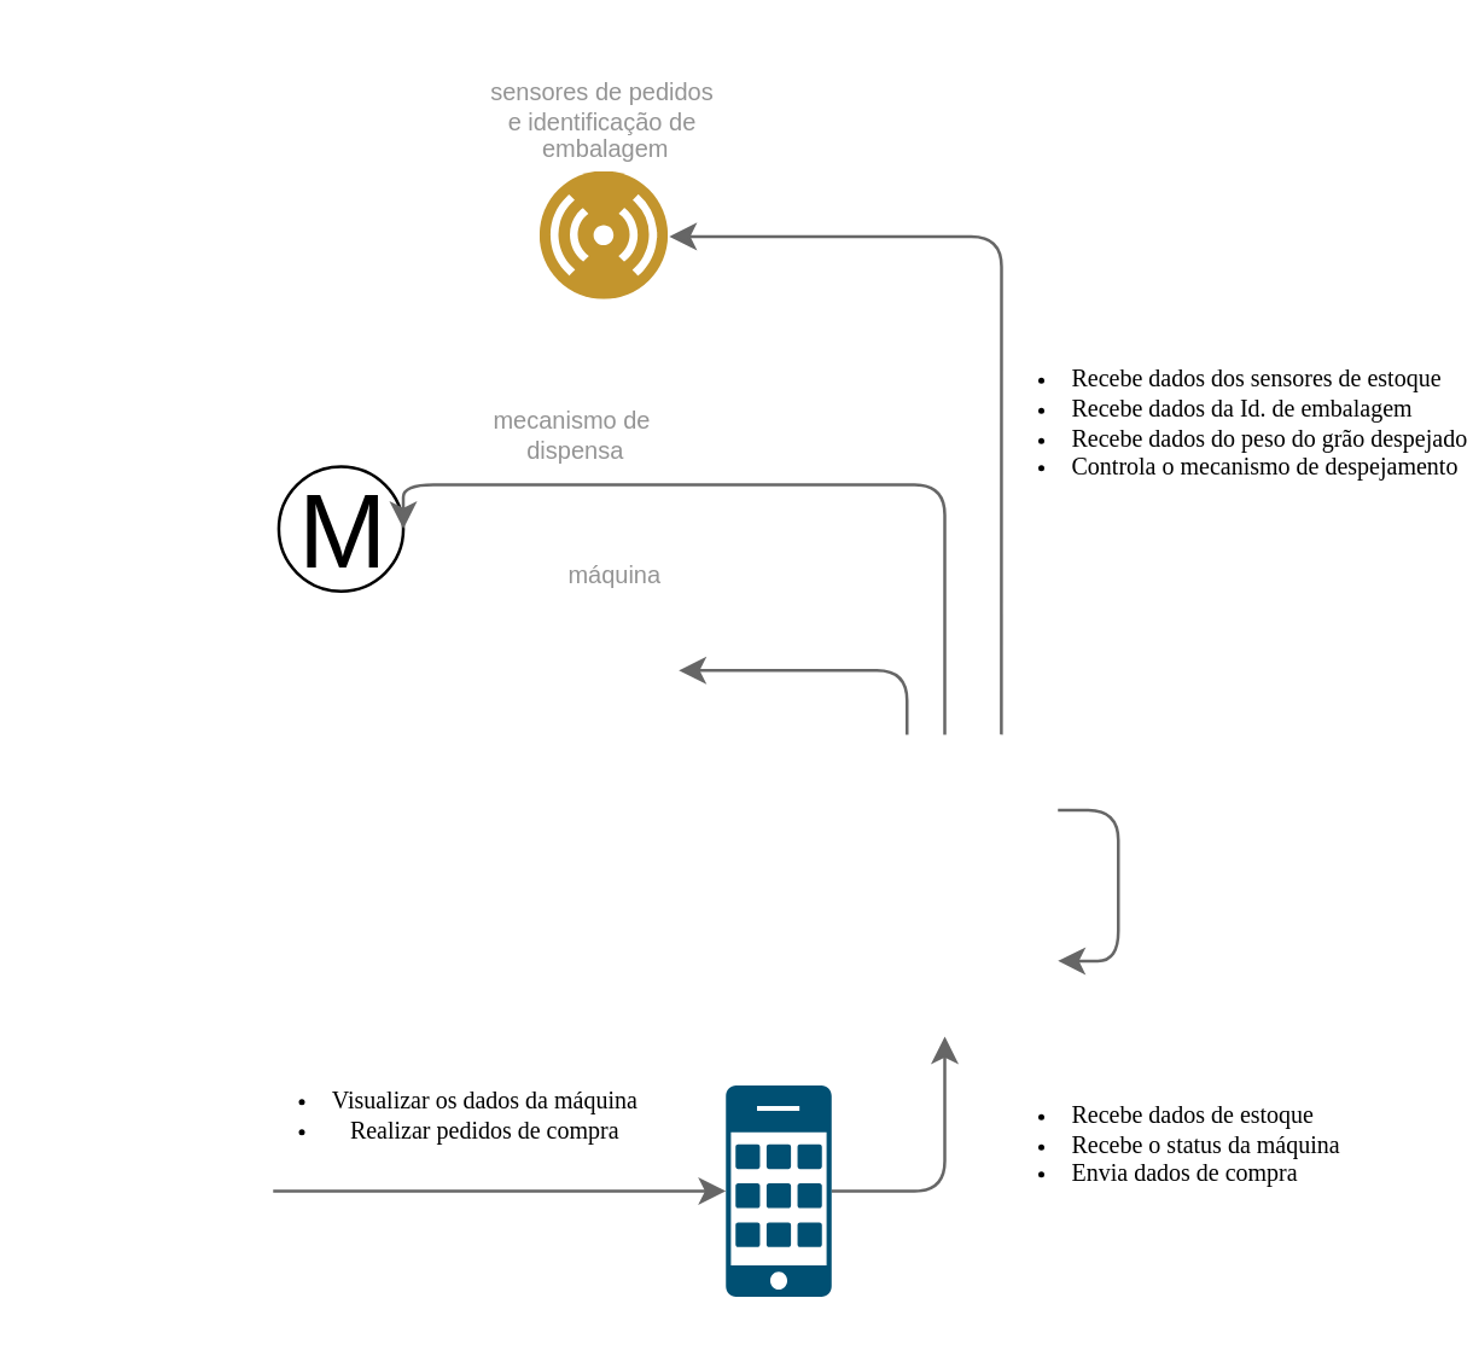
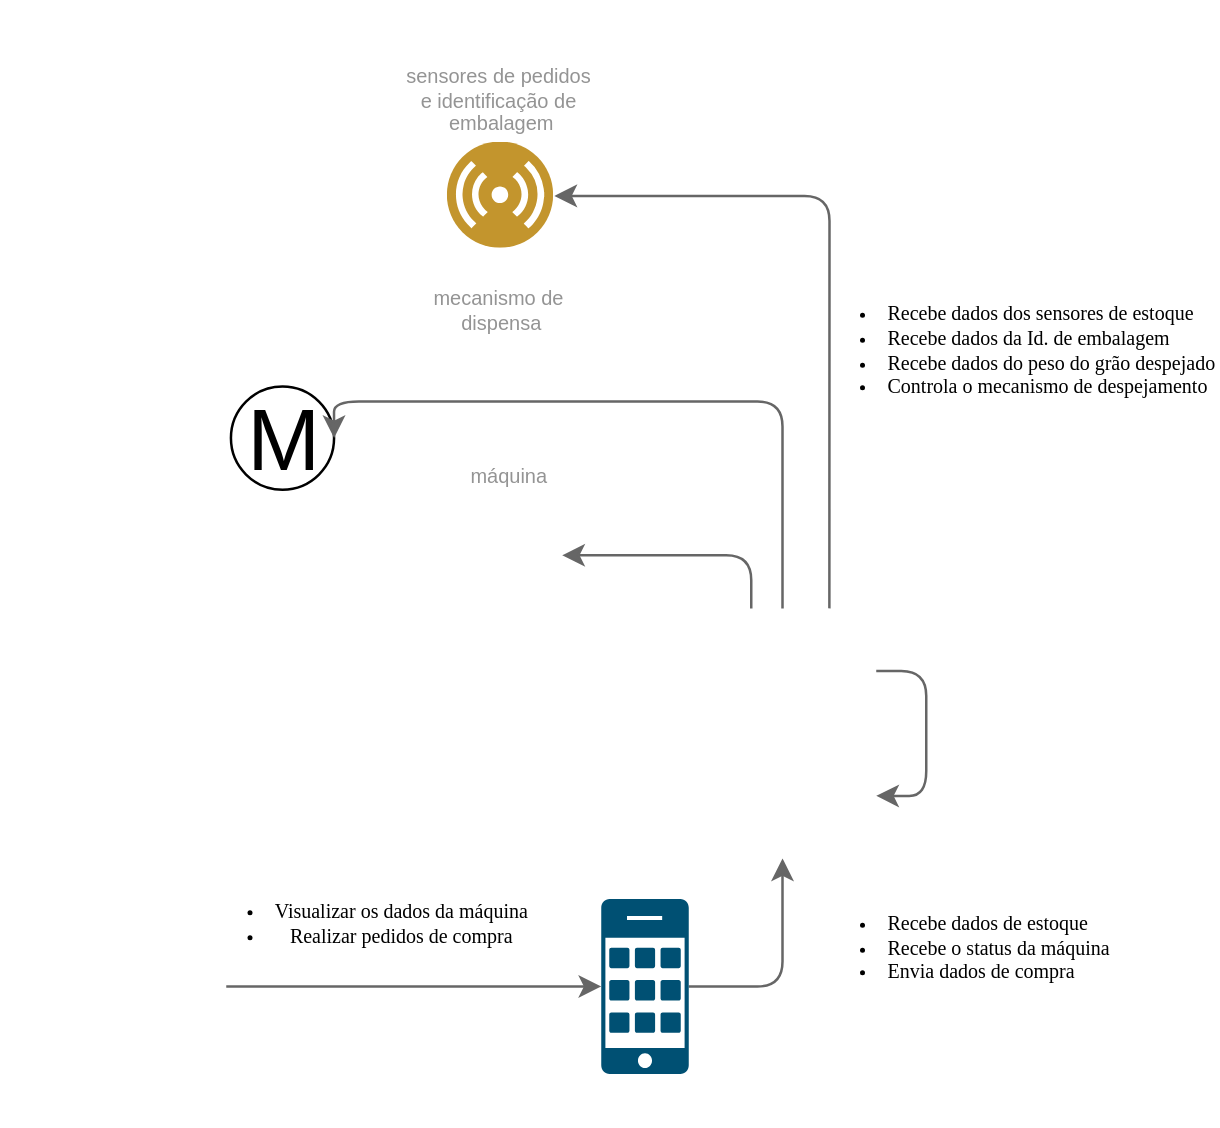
  <mxCell id="0" />
  <mxCell id="1" parent="0" />
  <mxCell id="2" value="&lt;ul style=&quot;font-size: 8px;&quot;&gt;&lt;li&gt;&lt;font style=&quot;font-size: 8px;&quot; face=&quot;Georgia&quot;&gt;Visualizar os dados da máquina&lt;/font&gt;&lt;/li&gt;&lt;li&gt;&lt;font style=&quot;font-size: 8px;&quot; face=&quot;Georgia&quot;&gt;Realizar pedidos de compra&lt;/font&gt;&lt;/li&gt;&lt;/ul&gt;" style="edgeStyle=orthogonalEdgeStyle;rounded=1;orthogonalLoop=1;jettySize=auto;html=1;exitX=1;exitY=0.5;exitDx=0;exitDy=0;entryX=0;entryY=0.5;entryDx=0;entryDy=0;entryPerimeter=0;fillColor=#f5f5f5;strokeColor=#666666;" edge="1" parent="1" source="6" target="5"><mxGeometry x="-0.333" y="25" relative="1" as="geometry"><mxPoint as="offset" /></mxGeometry></mxCell>
  <mxCell id="3" style="edgeStyle=orthogonalEdgeStyle;rounded=1;orthogonalLoop=1;jettySize=auto;html=1;exitX=1;exitY=0.5;exitDx=0;exitDy=0;exitPerimeter=0;align=left;fillColor=#f5f5f5;strokeColor=#666666;" edge="1" parent="1" source="5" target="7"><mxGeometry relative="1" as="geometry"><mxPoint x="312.5" y="339" as="targetPoint" /></mxGeometry></mxCell>
  <mxCell id="4" value="&lt;ul style=&quot;font-size: 8px;&quot;&gt;&lt;li style=&quot;&quot;&gt;&lt;font face=&quot;Georgia&quot;&gt;Recebe dados de estoque&lt;/font&gt;&lt;/li&gt;&lt;li style=&quot;&quot;&gt;&lt;font face=&quot;Georgia&quot;&gt;Recebe o status da máquina&lt;/font&gt;&lt;/li&gt;&lt;li style=&quot;&quot;&gt;&lt;font face=&quot;Georgia&quot;&gt;Envia dados de compra&lt;/font&gt;&lt;/li&gt;&lt;/ul&gt;" style="edgeLabel;html=1;align=left;verticalAlign=middle;resizable=0;points=[];fontSize=9;" vertex="1" connectable="0" parent="3"><mxGeometry x="0.076" y="-1" relative="1" as="geometry"><mxPoint x="-1" y="-5" as="offset" /></mxGeometry></mxCell>
  <mxCell id="5" value="" style="sketch=0;points=[[0.015,0.015,0],[0.985,0.015,0],[0.985,0.985,0],[0.015,0.985,0],[0.25,0,0],[0.5,0,0],[0.75,0,0],[1,0.25,0],[1,0.5,0],[1,0.75,0],[0.75,1,0],[0.5,1,0],[0.25,1,0],[0,0.75,0],[0,0.5,0],[0,0.25,0]];verticalLabelPosition=bottom;html=1;verticalAlign=top;aspect=fixed;align=center;pointerEvents=1;shape=mxgraph.cisco19.cell_phone;fillColor=#005073;strokeColor=none;" vertex="1" parent="1"><mxGeometry x="240" y="359" width="35" height="70" as="geometry" /></mxCell>
  <mxCell id="6" value="" style="shape=image;html=1;verticalAlign=top;verticalLabelPosition=bottom;labelBackgroundColor=#ffffff;imageAspect=0;aspect=fixed;image=https://cdn0.iconfinder.com/data/icons/google-material-design-3-0/48/ic_face_48px-128.png" vertex="1" parent="1"><mxGeometry x="20" y="359" width="70" height="70" as="geometry" /></mxCell>
  <mxCell id="7" value="" style="shape=image;verticalLabelPosition=bottom;labelBackgroundColor=default;verticalAlign=top;aspect=fixed;imageAspect=0;image=https://esp32s3.com/images/vector_tinys3.png;" vertex="1" parent="1"><mxGeometry x="275" y="242.75" width="75" height="100" as="geometry" /></mxCell>
  <mxCell id="8" value="" style="shape=image;verticalLabelPosition=bottom;labelBackgroundColor=default;verticalAlign=top;aspect=fixed;imageAspect=0;image=https://thumb.cadbull.com/img/product_img/original/cereal_dispenser_3d_drawing_in_skp_file._22082018055406.png;" vertex="1" parent="1"><mxGeometry x="39.62" y="42.75" width="200.38" height="200" as="geometry" /></mxCell>
  <mxCell id="9" value="" style="image;aspect=fixed;perimeter=ellipsePerimeter;html=1;align=center;shadow=0;dashed=0;fontColor=#000000;labelBackgroundColor=default;fontSize=12;spacingTop=3;image=img/lib/ibm/users/sensor.svg;" vertex="1" parent="1"><mxGeometry x="178.75" y="56.5" width="42.5" height="42.5" as="geometry" /></mxCell>
  <mxCell id="10" value="M" style="verticalLabelPosition=middle;shadow=0;dashed=0;align=center;html=1;verticalAlign=middle;strokeWidth=1;shape=ellipse;aspect=fixed;fontSize=35;" vertex="1" parent="1"><mxGeometry x="91.88" y="154" width="41.25" height="41.25" as="geometry" /></mxCell>
  <mxCell id="11" value="&lt;font color=&quot;#949494&quot; style=&quot;font-size: 8px;&quot;&gt;sensores de pedidos&amp;nbsp;&lt;br&gt;e identificação de&amp;nbsp;&lt;br&gt;embalagem&lt;br&gt;&lt;/font&gt;" style="text;html=1;align=center;verticalAlign=middle;resizable=0;points=[];autosize=1;strokeColor=none;fillColor=none;strokeWidth=1;fontSize=8;" vertex="1" parent="1"><mxGeometry x="150" y="20.25" width="100" height="40" as="geometry" /></mxCell>
  <mxCell id="12" value="&lt;font color=&quot;#949494&quot; style=&quot;font-size: 8px;&quot;&gt;máquina&lt;/font&gt;" style="text;html=1;align=center;verticalAlign=middle;resizable=0;points=[];autosize=1;strokeColor=none;fillColor=none;strokeWidth=1;fontSize=8;" vertex="1" parent="1"><mxGeometry x="178.13" y="180.25" width="50" height="20" as="geometry" /></mxCell>
  <mxCell id="13" value="" style="shape=image;html=1;verticalAlign=top;verticalLabelPosition=bottom;labelBackgroundColor=#ffffff;imageAspect=0;aspect=fixed;image=https://cdn1.iconfinder.com/data/icons/ionicons-fill-vol-2/512/scale-128.png" vertex="1" parent="1"><mxGeometry x="181.88" y="200.25" width="42.5" height="42.5" as="geometry" /></mxCell>
- <mxCell id="14" value="&lt;font color=&quot;#949494&quot; style=&quot;font-size: 8px;&quot;&gt;mecanismo de&amp;nbsp;&lt;br&gt;dispensa&lt;br&gt;&lt;/font&gt;" style="text;html=1;align=center;verticalAlign=middle;resizable=0;points=[];autosize=1;strokeColor=none;fillColor=none;strokeWidth=1;fontSize=8;" vertex="1" parent="1"><mxGeometry x="150" y="129" width="80" height="30" as="geometry" /></mxCell>
+ <mxCell id="14" value="&lt;font color=&quot;#949494&quot; style=&quot;font-size: 8px;&quot;&gt;mecanismo de&amp;nbsp;&lt;br&gt;dispensa&lt;br&gt;&lt;/font&gt;" style="text;html=1;align=center;verticalAlign=middle;resizable=0;points=[];autosize=1;strokeColor=none;fillColor=none;strokeWidth=1;fontSize=8;" vertex="1" parent="1"><mxGeometry x="160" y="109" width="80" height="30" as="geometry" /></mxCell>
  <mxCell id="15" style="edgeStyle=orthogonalEdgeStyle;rounded=1;orthogonalLoop=1;jettySize=auto;html=1;align=left;fillColor=#f5f5f5;strokeColor=#666666;entryX=1;entryY=0.5;entryDx=0;entryDy=0;" edge="1" parent="1" source="7" target="13"><mxGeometry relative="1" as="geometry"><mxPoint x="294" y="168.23" as="sourcePoint" /><mxPoint x="331" y="117.23" as="targetPoint" /><Array as="points"><mxPoint x="300" y="221" /></Array></mxGeometry></mxCell>
  <mxCell id="16" value="&lt;ul style=&quot;font-size: 8px;&quot;&gt;&lt;li style=&quot;&quot;&gt;&lt;font face=&quot;Georgia&quot;&gt;Recebe dados dos sensores de estoque&lt;/font&gt;&lt;/li&gt;&lt;li style=&quot;&quot;&gt;&lt;font face=&quot;Georgia&quot;&gt;Recebe dados da Id. de embalagem&lt;/font&gt;&lt;/li&gt;&lt;li style=&quot;&quot;&gt;&lt;font face=&quot;Georgia&quot;&gt;Recebe dados do peso do grão despejado&lt;/font&gt;&lt;/li&gt;&lt;li style=&quot;&quot;&gt;&lt;font face=&quot;Georgia&quot;&gt;Controla o mecanismo de despejamento&lt;/font&gt;&lt;/li&gt;&lt;/ul&gt;" style="edgeLabel;html=1;align=left;verticalAlign=middle;resizable=0;points=[];fontSize=9;" vertex="1" connectable="0" parent="15"><mxGeometry x="0.076" y="-1" relative="1" as="geometry"><mxPoint x="44" y="-81" as="offset" /></mxGeometry></mxCell>
  <mxCell id="17" style="edgeStyle=orthogonalEdgeStyle;rounded=1;orthogonalLoop=1;jettySize=auto;html=1;align=left;fillColor=#f5f5f5;strokeColor=#666666;entryX=1;entryY=0.5;entryDx=0;entryDy=0;" edge="1" parent="1" source="7" target="10"><mxGeometry relative="1" as="geometry"><mxPoint x="275" y="150" as="sourcePoint" /><mxPoint x="312" y="99" as="targetPoint" /><Array as="points"><mxPoint x="312" y="160" /></Array></mxGeometry></mxCell>
  <mxCell id="18" style="edgeStyle=orthogonalEdgeStyle;rounded=1;orthogonalLoop=1;jettySize=auto;html=1;exitX=0.75;exitY=0;exitDx=0;exitDy=0;align=left;fillColor=#f5f5f5;strokeColor=#666666;entryX=1;entryY=0.5;entryDx=0;entryDy=0;" edge="1" parent="1" source="7" target="9"><mxGeometry relative="1" as="geometry"><mxPoint x="294" y="120" as="sourcePoint" /><mxPoint x="331" y="69" as="targetPoint" /></mxGeometry></mxCell>
  <mxCell id="19" style="edgeStyle=orthogonalEdgeStyle;rounded=1;orthogonalLoop=1;jettySize=auto;html=1;exitX=1;exitY=0.25;exitDx=0;exitDy=0;align=left;fillColor=#f5f5f5;strokeColor=#666666;entryX=1;entryY=0.75;entryDx=0;entryDy=0;" edge="1" parent="1" source="7" target="7"><mxGeometry relative="1" as="geometry"><mxPoint x="350" y="293.75" as="sourcePoint" /><mxPoint x="387" y="242.75" as="targetPoint" /></mxGeometry></mxCell>
